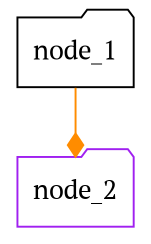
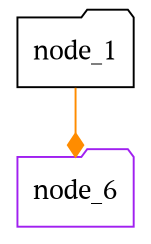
  strict digraph {
    node_1=foobar
    fontname="PT Serif"
    node [shape=folder fontname="PT Serif"]
    node_1 [color=black]
-   node_2 [color=purple]
+   node_2 [color=purple label=node_6]
    node_1 -> node_2 [color=darkorange arrowhead=diamond fontname="PT Serif"]
  }
